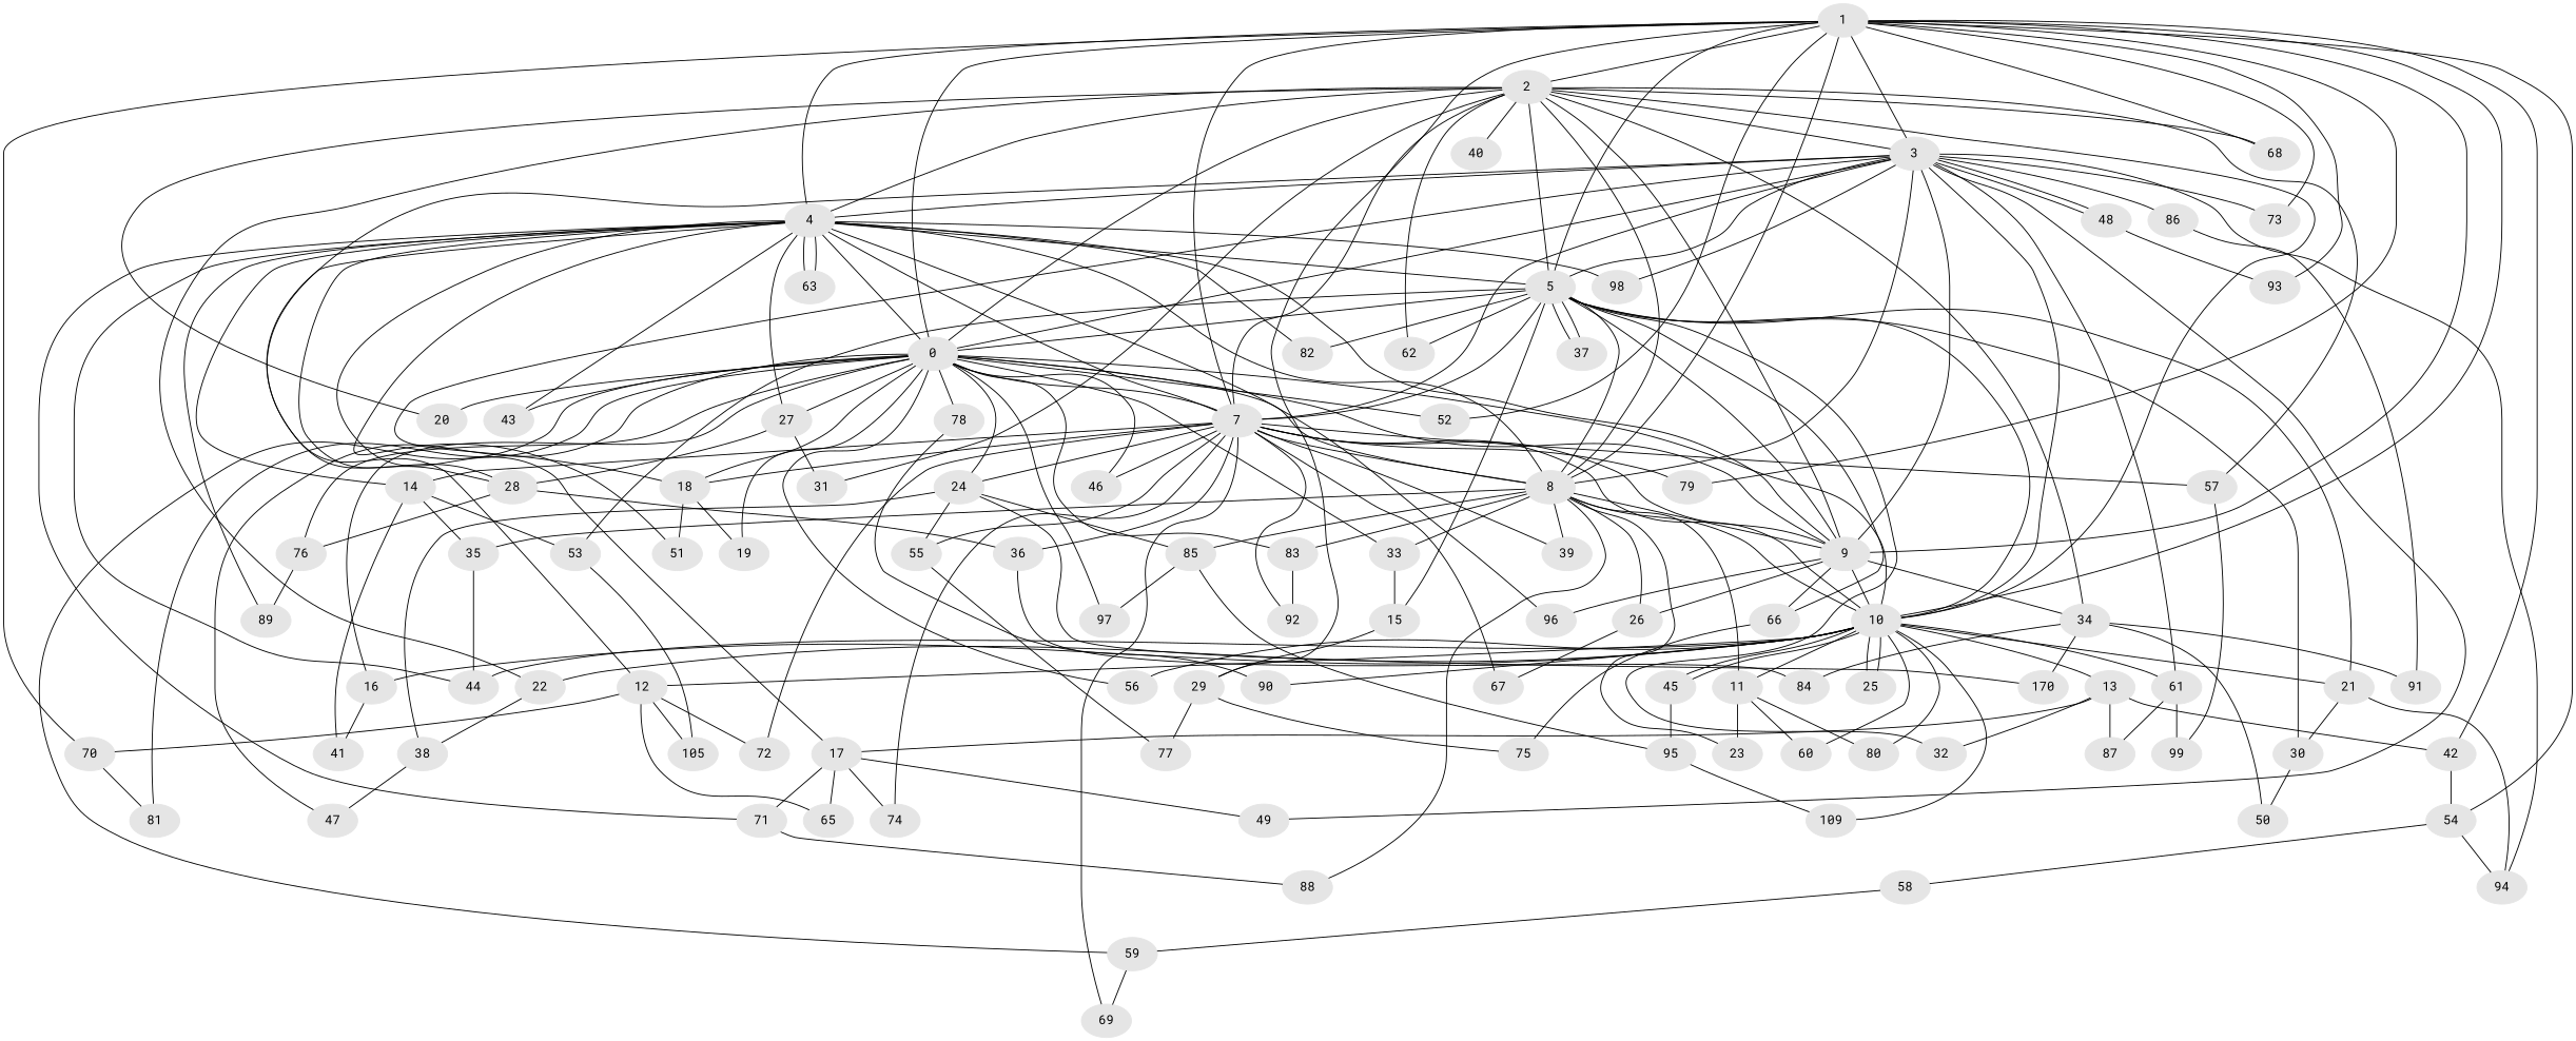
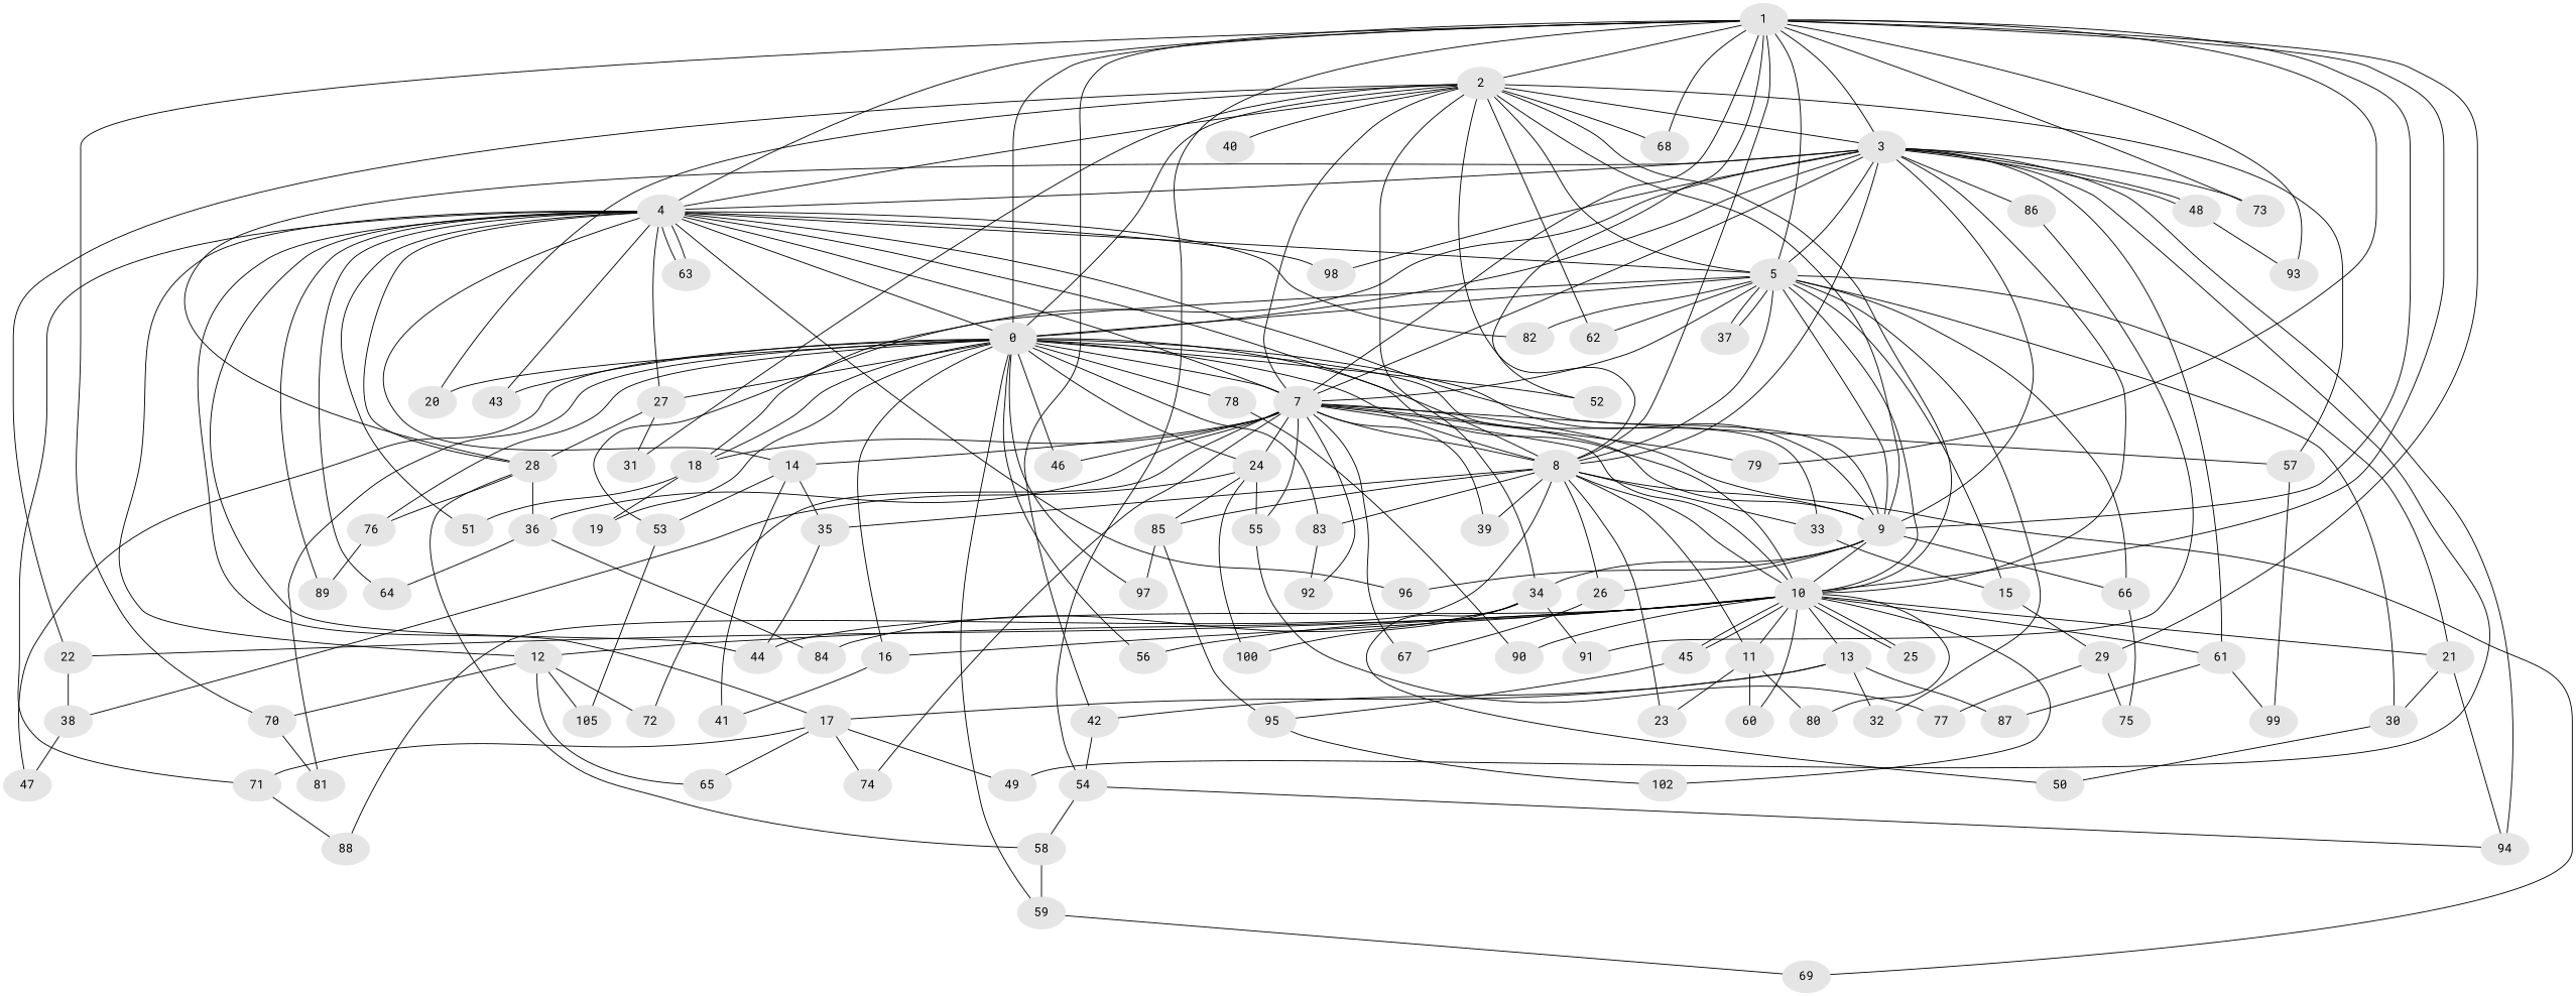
  graph {
    fontname="Roboto Mono"
    node [color=gray90 fontname="Roboto Mono" style=filled]
    edge [fontname="Roboto Mono"]
    1
    2
    3
    4
    5
    n6 [label=0]
    7
    8
    9
    10
    29
    42
    52
    54
    68
    70
    73
    79
    93
    20
    22
    31
    34
    40
    57
    62
    18
    48
    49
    61
    86
    94
    98
    28
    12
    14
    17
    27
    43
    51
    63
+   64
    71
    82
    89
    96
    44
    15
    21
    30
    32
    37
    53
    66
    78
    16
    19
    24
    33
    46
    47
    56
    59
    76
    81
    83
    97
    36
    39
    55
    67
    69
    72
    74
    92
    11
    23
    26
    35
    85
    88
    13
    25
    45
    60
    80
    90
-   102 [label=109]
+   102
    75
    77
    58
    38
-   100 [label=170]
+   100
    50
    84
    91
    99
    87
    65
    n100 [label=105]
    41
    95
    1 -- 2
    1 -- 3
    1 -- 4
    1 -- 5
    1 -- n6
    1 -- 7
    1 -- 8
    1 -- 9
    1 -- 10
    1 -- 29
    1 -- 42
    1 -- 52
    1 -- 54
    1 -- 68
    1 -- 70
    1 -- 73
    1 -- 79
    1 -- 93
    2 -- 3
    2 -- 4
    2 -- 5
    2 -- n6
    2 -- 7
    2 -- 8
    2 -- 9
    2 -- 10
    2 -- 68
    2 -- 20
    2 -- 22
    2 -- 31
    2 -- 34
    2 -- 40
    2 -- 57
    2 -- 62
    3 -- 4
    3 -- 5
    3 -- n6
    3 -- 7
    3 -- 8
    3 -- 9
    3 -- 10
    3 -- 73
    3 -- 18
    3 -- 48
    3 -- 48
    3 -- 49
    3 -- 61
    3 -- 86
    3 -- 94
    3 -- 98
    3 -- 28
    4 -- 5
    4 -- n6
    4 -- 7
    4 -- 8
    4 -- 9
    4 -- 98
    4 -- 28
    4 -- 12
    4 -- 14
    4 -- 17
    4 -- 27
    4 -- 43
    4 -- 51
    4 -- 63
    4 -- 63
+   4 -- 64
    4 -- 71
    4 -- 82
    4 -- 89
    4 -- 96
    4 -- 44
    5 -- n6
    5 -- 7
    5 -- 8
    5 -- 9
    5 -- 10
    5 -- 62
    5 -- 82
    5 -- 15
    5 -- 21
    5 -- 30
    5 -- 32
    5 -- 37
    5 -- 37
    5 -- 53
    5 -- 66
    n6 -- 7
    n6 -- 8
    n6 -- 9
    n6 -- 10
    n6 -- 52
    n6 -- 20
    n6 -- 18
    n6 -- 27
    n6 -- 43
    n6 -- 78
    n6 -- 16
    n6 -- 19
    n6 -- 24
    n6 -- 33
    n6 -- 46
    n6 -- 47
    n6 -- 56
    n6 -- 59
    n6 -- 76
    n6 -- 81
    n6 -- 83
    n6 -- 97
    7 -- 8
    7 -- 9
    7 -- 10
    7 -- 79
    7 -- 57
    7 -- 18
    7 -- 14
    7 -- 24
    7 -- 46
    7 -- 36
    7 -- 39
    7 -- 55
    7 -- 67
    7 -- 69
    7 -- 72
    7 -- 74
    7 -- 92
    8 -- 9
    8 -- 10
    8 -- 33
    8 -- 83
    8 -- 39
    8 -- 11
    8 -- 23
    8 -- 26
    8 -- 35
    8 -- 85
    8 -- 88
    9 -- 10
    9 -- 34
    9 -- 96
    9 -- 66
    9 -- 26
    10 -- 22
    10 -- 61
    10 -- 12
    10 -- 44
    10 -- 21
    10 -- 16
    10 -- 56
    10 -- 11
    10 -- 13
    10 -- 25
    10 -- 25
    10 -- 45
    10 -- 45
    10 -- 60
    10 -- 80
    10 -- 90
    10 -- 102
    29 -- 75
    29 -- 77
    42 -- 54
    54 -- 94
    54 -- 58
    70 -- 81
    22 -- 38
    34 -- 100
    34 -- 50
    34 -- 84
    34 -- 91
    57 -- 99
    18 -- 51
    18 -- 19
    48 -- 93
    61 -- 99
    61 -- 87
    86 -- 91
    28 -- 76
    28 -- 36
+   28 -- 58
    12 -- 70
    12 -- 72
    12 -- 65
    12 -- n100
    14 -- 53
    14 -- 35
    14 -- 41
    17 -- 49
    17 -- 71
    17 -- 74
    17 -- 65
    27 -- 31
    27 -- 28
    71 -- 88
    15 -- 29
    21 -- 94
    21 -- 30
    30 -- 50
    53 -- n100
    66 -- 75
    78 -- 90
    16 -- 41
    24 -- 55
    24 -- 85
    24 -- 38
    24 -- 100
    33 -- 15
    59 -- 69
    76 -- 89
    83 -- 92
+   36 -- 64
    36 -- 84
    55 -- 77
    11 -- 23
    11 -- 60
    11 -- 80
    26 -- 67
    35 -- 44
    85 -- 97
    85 -- 95
    13 -- 42
    13 -- 17
    13 -- 32
    13 -- 87
    45 -- 95
    58 -- 59
    38 -- 47
    95 -- 102
  }
